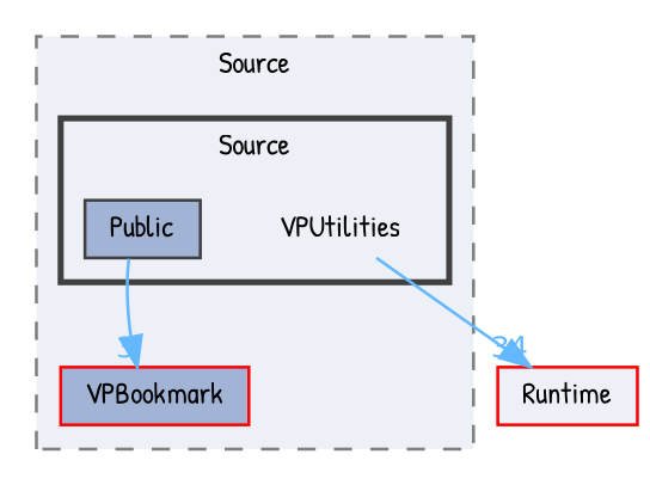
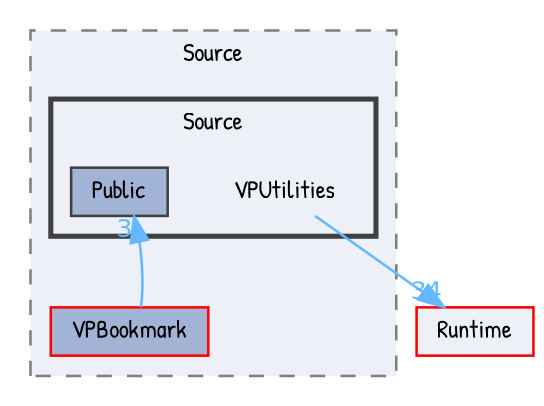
  digraph {
    compound=true
    fontname="Patrick Hand"
    node [fontname="Patrick Hand" fontsize=10 shape=box color=red fillcolor="#a2b4d6" style=filled]
    edge [color=steelblue1 fontcolor=steelblue1 fontname="Patrick Hand" fontsize=10 labeldistance=1.5 labelfontname=Helvetica labelfontsize=10]
    n1 [height=0.2 label=VPUtilities shape=plaintext width=0.4 color="" fillcolor="" style=""]
    n2 [color=grey25 height=0.2 label=Public width=0.4]
    n3 [height=0.2 label=VPBookmark width=0.4]
    n4 [fillcolor="#edf0f7" height=0.2 label=Runtime width=0.4]
    subgraph cluster_1 {
      bgcolor="#edf0f7"
      fontsize=10
      label=Source
      pencolor=grey50
      style="filled,dashed"
      n3
      subgraph cluster_2 {
        bgcolor="#edf0f7"
        fontsize=10
        label=Source
        pencolor=grey25
        style="filled,bold"
        n1
        n2
      }
    }
    n1 -> n4 [headlabel=34]
-   n2 -> n3 [headlabel=3]
+   n3 -> n2 [headlabel=3]
  }
